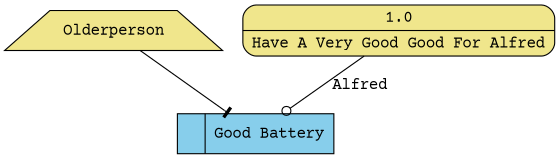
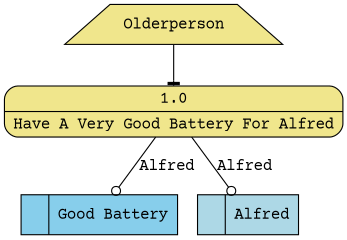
  digraph {
    fontname="Courier Prime"
    node [fillcolor=khaki fontname="Courier Prime" shape=record style=filled]
    edge [arrowhead=odot fontname="Courier Prime"]
    n1 [fillcolor=skyblue label="<f0>  |<f1> Good Battery "]
+   n2 [fillcolor=lightblue label="<f0>  |<f1> Alfred "]
    n3 [label=Olderperson shape=trapezium]
-   n4 [label="{<f0> 1.0|<f1> Have A Very Good Good For Alfred }" shape=Mrecord]
-   n3 -> n1 [arrowhead=tee]
+   n4 [label="{<f0> 1.0|<f1> Have A Very Good Battery For Alfred }" shape=Mrecord]
+   n3 -> n4 [arrowhead=tee]
    n4 -> n1 [label=Alfred]
+   n4 -> n2 [label=Alfred]
  }
